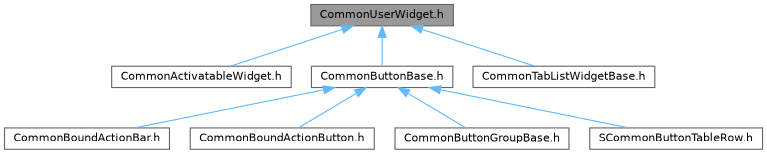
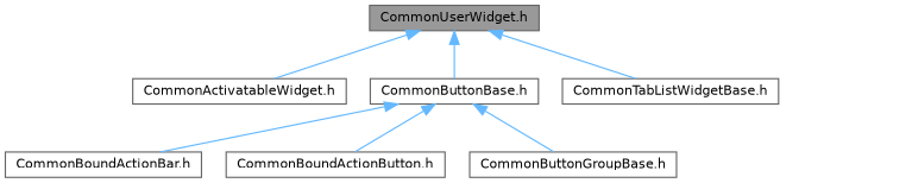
  digraph {
    node [color=grey40 fillcolor=white fontname=Helvetica fontsize=10 shape=box style=filled]
    edge [color=steelblue1 dir=back fontname=Helvetica fontsize=10 labelfontname=Helvetica labelfontsize=10 style=solid]
    n1 [color=gray40 fillcolor=grey60 fontcolor=black height=0.2 label="CommonUserWidget.h" width=0.4]
    n2 [height=0.2 label="CommonActivatableWidget.h" width=0.4]
    n3 [height=0.2 label="CommonButtonBase.h" width=0.4]
    n4 [height=0.2 label="CommonTabListWidgetBase.h" width=0.4]
    n5 [height=0.2 label="CommonBoundActionBar.h" width=0.4]
    n6 [height=0.2 label="CommonBoundActionButton.h" width=0.4]
    n7 [height=0.2 label="CommonButtonGroupBase.h" width=0.4]
-   n8 [height=0.2 label="SCommonButtonTableRow.h" width=0.4]
    n1 -> n2
    n1 -> n3
    n1 -> n4
    n3 -> n5
    n3 -> n6
    n3 -> n7
-   n3 -> n8
  }
